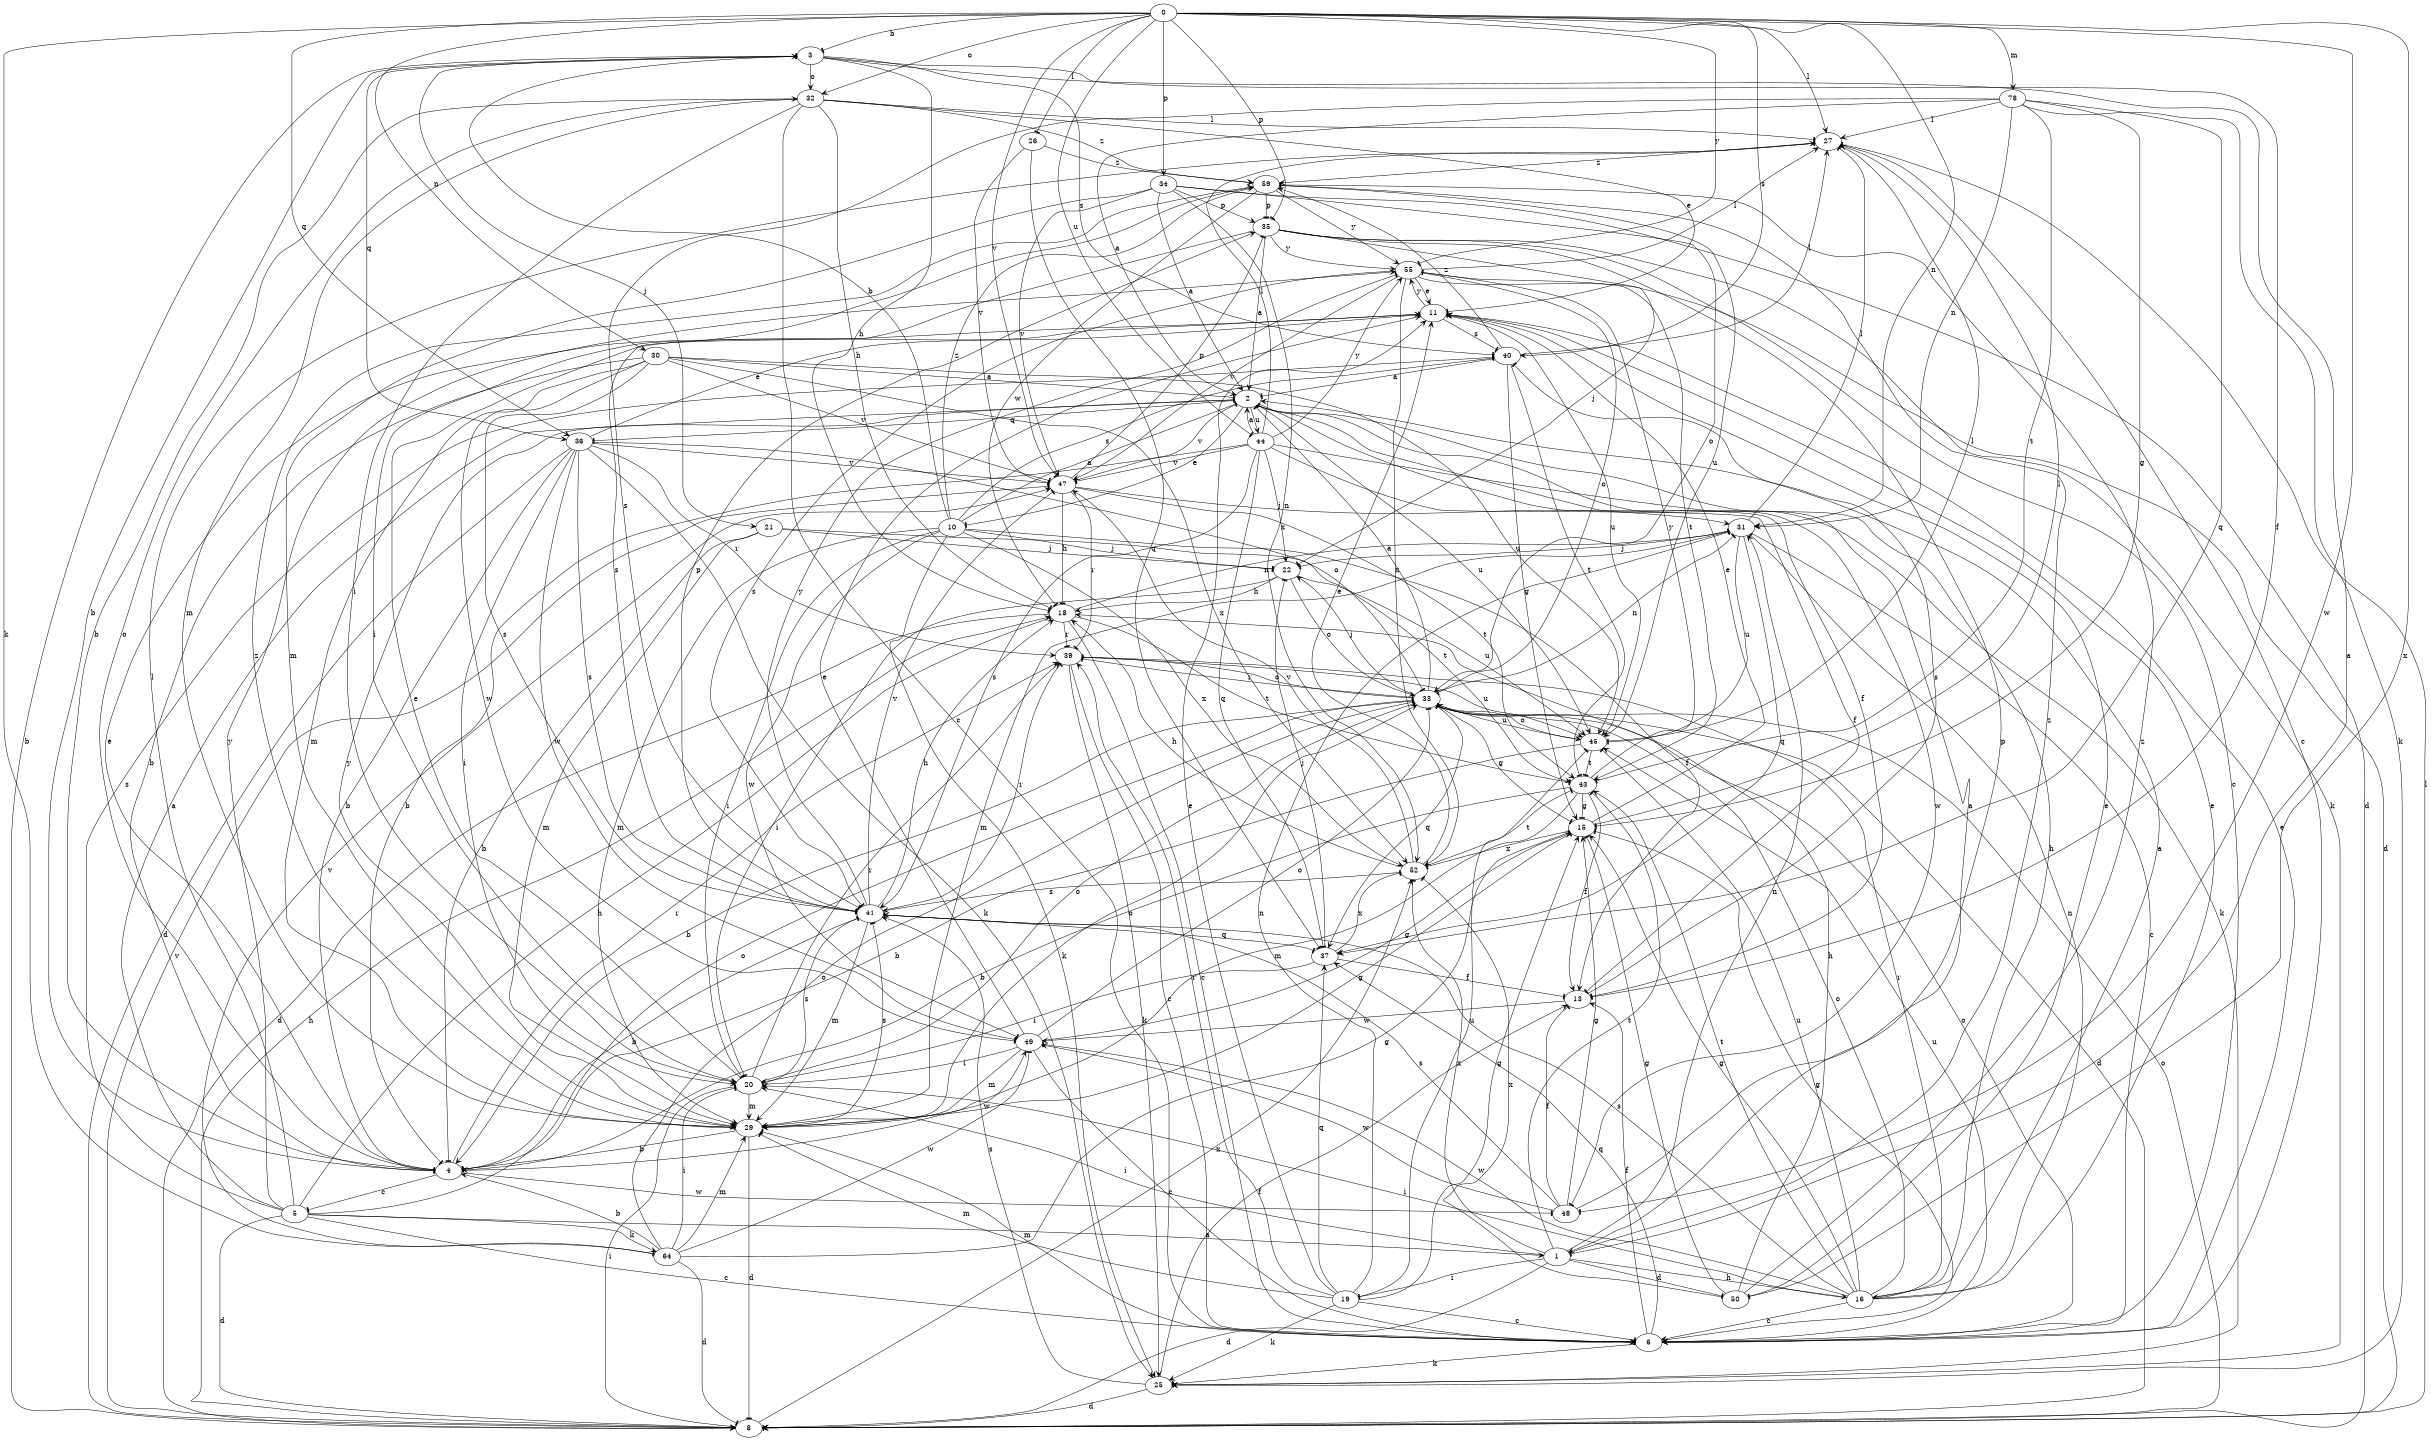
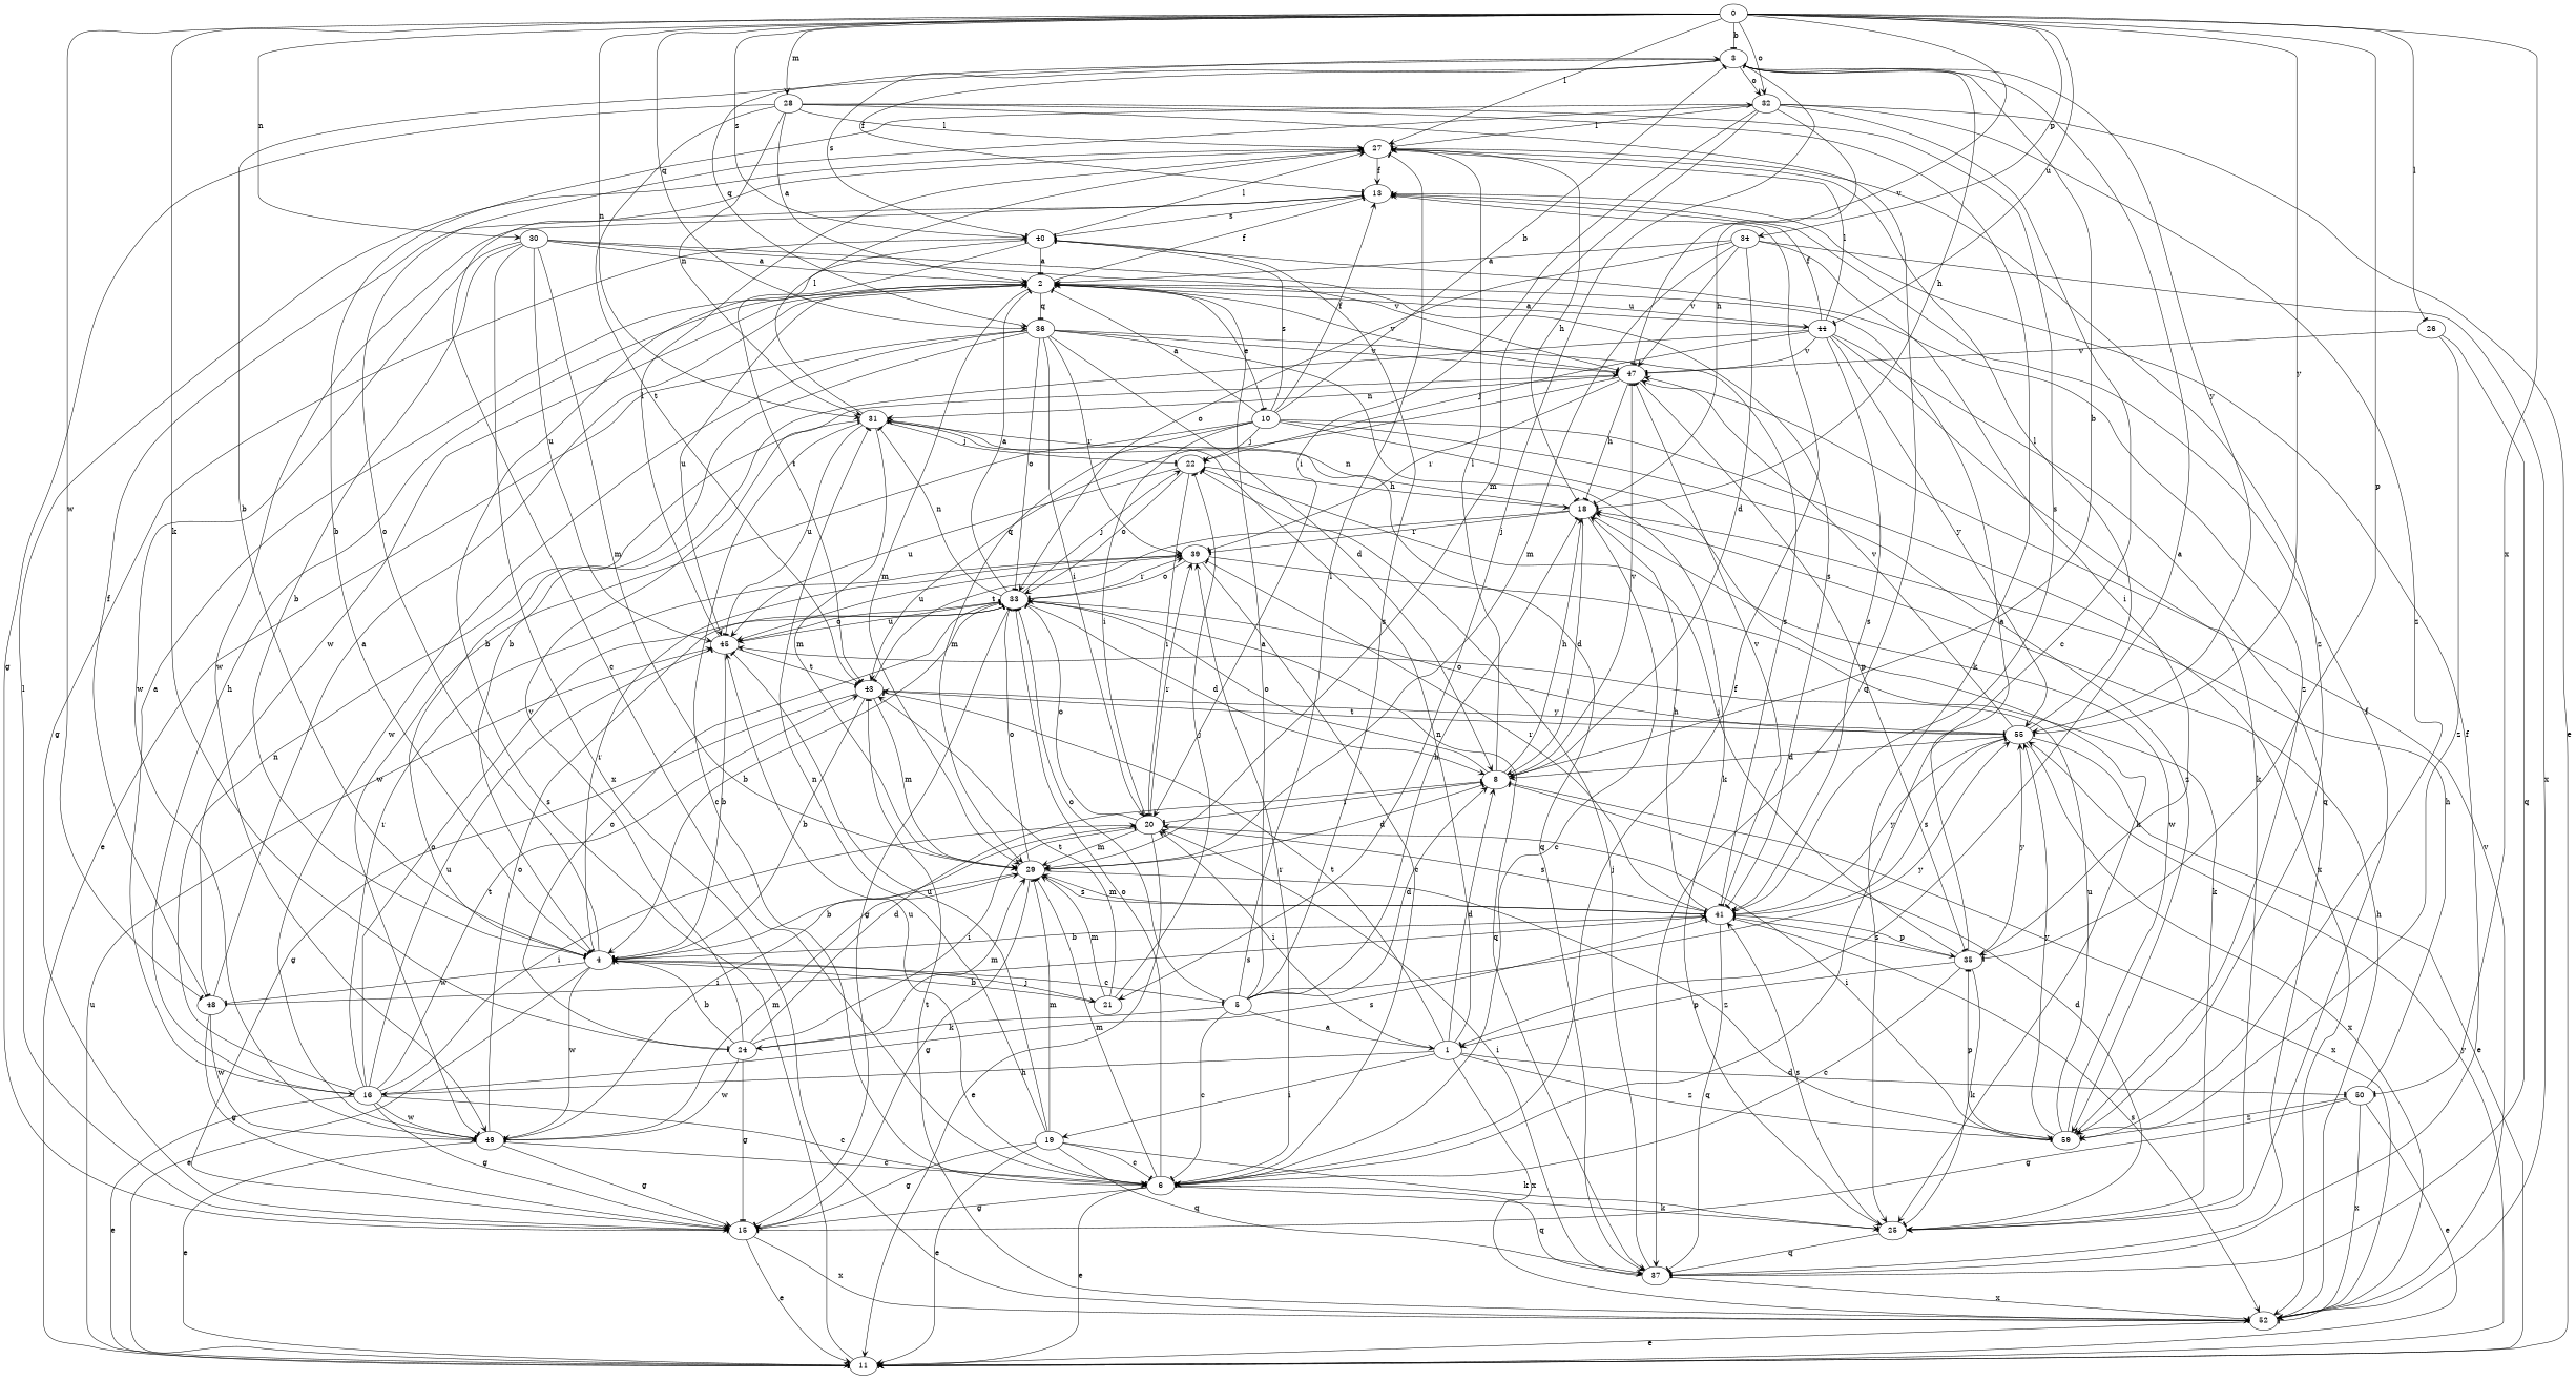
  strict digraph {
    edge [arrowhead=vee]
    0
    3
-   24 [label=64]
+   24
    26
    27
-   28 [label=78]
+   28
    30
    31
    32
    34
    35
    36
    40
    44
    47
    48
    50
    55
    1
    13
    18
    21
    8
    20
    29
    4
    49
    33
    15
    59
    37
    6
    43
    2
    25
    41
    52
    45
    22
    11
    39
    16
    19
    10
    5
    0 -> 3 [arrowhead=tee label=b]
    0 -> 24 [arrowhead=tee label=k]
    0 -> 26 [arrowhead=tee label=l]
    0 -> 27 [label=l]
    0 -> 28 [label=m]
    0 -> 30 [label=n]
    0 -> 31 [label=n]
    0 -> 32 [label=o]
    0 -> 34 [label=p]
    0 -> 35 [arrowhead=tee label=p]
    0 -> 36 [label=q]
    0 -> 40 [label=s]
    0 -> 44 [arrowhead=tee label=u]
    0 -> 47 [arrowhead=tee label=v]
    0 -> 48 [arrowhead=tee label=w]
    0 -> 50 [arrowhead=tee label=x]
    0 -> 55 [arrowhead=tee label=y]
    3 -> 32 [label=o]
    3 -> 36 [label=q]
    3 -> 40 [arrowhead=tee label=s]
+   3 -> 55 [label=y]
    3 -> 1 [arrowhead=tee label=a]
    3 -> 13 [arrowhead=tee label=f]
    3 -> 18 [arrowhead=tee label=h]
    3 -> 21 [label=j]
    24 -> 47 [label=v]
    24 -> 8 [arrowhead=tee label=d]
    24 -> 20 [arrowhead=tee label=i]
    24 -> 29 [label=m]
    24 -> 4 [label=b]
    24 -> 49 [arrowhead=tee label=w]
    24 -> 33 [arrowhead=tee label=o]
    24 -> 15 [arrowhead=tee label=g]
    26 -> 47 [arrowhead=tee label=v]
    26 -> 59 [label=z]
    26 -> 37 [arrowhead=tee label=q]
+   27 -> 18 [arrowhead=tee label=h]
    27 -> 59 [label=z]
    27 -> 6 [label=c]
    28 -> 27 [label=l]
    28 -> 31 [label=n]
    28 -> 15 [arrowhead=tee label=g]
    28 -> 37 [label=q]
    28 -> 43 [arrowhead=tee label=t]
    28 -> 2 [label=a]
    28 -> 25 [label=k]
    28 -> 41 [arrowhead=tee label=s]
    30 -> 47 [arrowhead=tee label=v]
    30 -> 29 [arrowhead=tee label=m]
    30 -> 4 [arrowhead=tee label=b]
    30 -> 49 [arrowhead=tee label=w]
    30 -> 2 [arrowhead=tee label=a]
    30 -> 41 [arrowhead=tee label=s]
    30 -> 52 [label=x]
    30 -> 45 [label=u]
    31 -> 27 [arrowhead=tee label=l]
    31 -> 29 [label=m]
    31 -> 37 [label=q]
    31 -> 6 [label=c]
    31 -> 45 [arrowhead=tee label=u]
    31 -> 22 [arrowhead=tee label=j]
    32 -> 27 [arrowhead=tee label=l]
    32 -> 18 [arrowhead=tee label=h]
    32 -> 20 [label=i]
    32 -> 29 [label=m]
    32 -> 4 [arrowhead=tee label=b]
    32 -> 59 [label=z]
    32 -> 6 [label=c]
    32 -> 11 [arrowhead=tee label=e]
-   34 -> 35 [label=p]
+   34 -> 35 [label=i]
    34 -> 47 [label=v]
    34 -> 8 [label=d]
    34 -> 29 [label=m]
    34 -> 33 [label=o]
    34 -> 2 [label=a]
    34 -> 52 [label=x]
    35 -> 55 [label=y]
    35 -> 1 [label=p]
    35 -> 6 [label=c]
    35 -> 2 [label=a]
    35 -> 25 [arrowhead=tee label=k]
    35 -> 41 [arrowhead=tee label=s]
    35 -> 22 [arrowhead=tee label=j]
    36 -> 47 [arrowhead=tee label=v]
    36 -> 8 [label=d]
    36 -> 20 [label=i]
    36 -> 4 [arrowhead=tee label=b]
    36 -> 49 [arrowhead=tee label=w]
    36 -> 33 [arrowhead=tee label=o]
    36 -> 25 [label=k]
    36 -> 41 [arrowhead=tee label=s]
    36 -> 11 [arrowhead=tee label=e]
    36 -> 39 [label=r]
    40 -> 27 [label=l]
    40 -> 15 [label=g]
    40 -> 59 [label=z]
    40 -> 43 [arrowhead=tee label=t]
    40 -> 2 [arrowhead=tee label=a]
    44 -> 27 [label=l]
    44 -> 47 [arrowhead=tee label=v]
    44 -> 55 [label=y]
    44 -> 13 [arrowhead=tee label=f]
    44 -> 4 [arrowhead=tee label=b]
    44 -> 37 [arrowhead=tee label=q]
    44 -> 2 [label=a]
    44 -> 25 [label=k]
    44 -> 41 [label=s]
    44 -> 22 [label=j]
    47 -> 31 [label=n]
    47 -> 35 [arrowhead=tee label=p]
    47 -> 18 [arrowhead=tee label=h]
-   47 -> 43 [label=t]
+   47 -> 43 [label=q]
    47 -> 39 [arrowhead=tee label=r]
    48 -> 13 [arrowhead=tee label=f]
    48 -> 49 [label=w]
    48 -> 15 [label=g]
    48 -> 2 [arrowhead=tee label=a]
    48 -> 41 [label=s]
    50 -> 18 [label=h]
    50 -> 15 [arrowhead=tee label=g]
    50 -> 59 [arrowhead=tee label=z]
    50 -> 52 [arrowhead=tee label=x]
    50 -> 11 [label=e]
    55 -> 27 [label=l]
    55 -> 47 [label=v]
    55 -> 8 [label=d]
    55 -> 33 [arrowhead=tee label=o]
    55 -> 43 [label=t]
    55 -> 41 [arrowhead=tee label=s]
    55 -> 52 [label=x]
    55 -> 11 [label=e]
    1 -> 31 [label=n]
    1 -> 50 [arrowhead=tee label=d]
    1 -> 8 [label=d]
    1 -> 20 [label=i]
    1 -> 59 [arrowhead=tee label=z]
    1 -> 43 [arrowhead=tee label=t]
    1 -> 52 [arrowhead=tee label=x]
    1 -> 16 [label=h]
-   1 -> 19 [arrowhead=tee label=i]
+   1 -> 19 [label=i]
    13 -> 40 [arrowhead=tee label=s]
    13 -> 49 [label=w]
    18 -> 31 [arrowhead=tee label=n]
    18 -> 8 [label=d]
    18 -> 6 [arrowhead=tee label=c]
    18 -> 43 [arrowhead=tee label=t]
    18 -> 39 [arrowhead=tee label=r]
    21 -> 29 [label=m]
    21 -> 4 [arrowhead=tee label=b]
    21 -> 43 [label=t]
    21 -> 22 [arrowhead=tee label=j]
    8 -> 3 [arrowhead=tee label=b]
    8 -> 27 [arrowhead=tee label=l]
    8 -> 47 [arrowhead=tee label=v]
    8 -> 18 [label=h]
    8 -> 20 [arrowhead=tee label=i]
-   8 -> 33 [arrowhead=tee label=o]
+   8 -> 33 [label=o]
    8 -> 52 [label=x]
    20 -> 29 [label=m]
    20 -> 33 [arrowhead=tee label=o]
    20 -> 41 [arrowhead=tee label=s]
    20 -> 11 [label=e]
    20 -> 39 [label=r]
    29 -> 8 [arrowhead=tee label=d]
    29 -> 4 [arrowhead=tee label=b]
-   29 -> 33 [label=o]
+   29 -> 33 [arrowhead=tee label=o]
    29 -> 15 [arrowhead=tee label=g]
    29 -> 59 [label=z]
    29 -> 41 [arrowhead=tee label=s]
    4 -> 3 [label=b]
    4 -> 32 [label=o]
    4 -> 48 [arrowhead=tee label=w]
+   4 -> 21 [label=j]
    4 -> 49 [label=w]
    4 -> 11 [arrowhead=tee label=e]
    4 -> 39 [label=r]
    4 -> 5 [arrowhead=tee label=c]
-   49 -> 20 [arrowhead=tee label=i]
+   20 -> 49 [arrowhead=tee label=i]
    49 -> 29 [label=m]
    49 -> 33 [arrowhead=tee label=o]
    49 -> 15 [label=g]
    49 -> 6 [arrowhead=tee label=c]
    49 -> 11 [label=e]
    33 -> 31 [arrowhead=tee label=n]
    33 -> 8 [label=d]
    33 -> 4 [label=b]
    33 -> 15 [arrowhead=tee label=g]
    33 -> 37 [label=q]
    33 -> 2 [arrowhead=tee label=a]
    33 -> 45 [label=u]
    33 -> 22 [label=j]
-   33 -> 39 [arrowhead=tee label=r]
+   33 -> 39 [label=r]
    15 -> 27 [label=l]
-   15 -> 52 [arrowhead=tee label=x]
+   15 -> 52 [label=x]
    15 -> 11 [label=e]
    59 -> 35 [arrowhead=tee label=p]
    59 -> 55 [label=y]
    59 -> 18 [arrowhead=tee label=w]
    59 -> 20 [label=i]
    59 -> 45 [label=u]
    37 -> 13 [arrowhead=tee label=f]
    37 -> 20 [label=i]
    37 -> 52 [arrowhead=tee label=x]
    37 -> 22 [arrowhead=tee label=j]
    6 -> 13 [label=f]
    6 -> 29 [arrowhead=tee label=m]
    6 -> 33 [arrowhead=tee label=o]
    6 -> 15 [arrowhead=tee label=g]
    6 -> 37 [label=q]
    6 -> 25 [arrowhead=tee label=k]
    6 -> 45 [label=u]
    6 -> 11 [label=e]
-   19 -> 39 [label=r]
+   6 -> 39 [label=r]
    43 -> 55 [arrowhead=tee label=y]
-   43 -> 13 [label=f]
+   27 -> 13 [label=f]
    43 -> 29 [label=m]
    43 -> 4 [label=b]
    43 -> 15 [arrowhead=tee label=g]
    2 -> 36 [arrowhead=tee label=q]
    2 -> 44 [label=u]
    2 -> 47 [arrowhead=tee label=v]
    2 -> 48 [arrowhead=tee label=w]
    2 -> 13 [arrowhead=tee label=f]
-   2 -> 29 [label=y]
+   2 -> 29 [label=m]
    2 -> 45 [label=u]
    2 -> 16 [label=h]
    2 -> 10 [arrowhead=tee label=e]
    25 -> 13 [label=f]
    25 -> 8 [arrowhead=tee label=d]
+   25 -> 37 [arrowhead=tee label=q]
    25 -> 41 [label=s]
    41 -> 35 [label=p]
    41 -> 47 [arrowhead=tee label=v]
    41 -> 55 [arrowhead=tee label=y]
    41 -> 18 [label=h]
    41 -> 29 [label=m]
    41 -> 4 [arrowhead=tee label=b]
    41 -> 37 [arrowhead=tee label=q]
    41 -> 39 [arrowhead=tee label=r]
    52 -> 47 [label=v]
    52 -> 18 [label=h]
    52 -> 43 [arrowhead=tee label=t]
-   52 -> 41 [label=s]
+   41 -> 52 [label=s]
    52 -> 11 [label=e]
    45 -> 27 [arrowhead=tee label=l]
    45 -> 4 [arrowhead=tee label=b]
-   45 -> 33 [label=o]
+   45 -> 33 [arrowhead=tee label=o]
    45 -> 43 [arrowhead=tee label=t]
    22 -> 18 [label=h]
    22 -> 20 [arrowhead=tee label=i]
    22 -> 33 [label=o]
    22 -> 45 [label=u]
    11 -> 40 [arrowhead=tee label=s]
    11 -> 55 [label=y]
    11 -> 45 [label=u]
    39 -> 33 [arrowhead=tee label=o]
    39 -> 6 [label=c]
    39 -> 25 [label=k]
    39 -> 45 [label=u]
    16 -> 31 [arrowhead=tee label=n]
    16 -> 20 [label=i]
    16 -> 49 [arrowhead=tee label=w]
    16 -> 33 [arrowhead=tee label=o]
    16 -> 15 [label=g]
    16 -> 6 [label=c]
    16 -> 43 [label=t]
    16 -> 2 [label=a]
    16 -> 41 [arrowhead=tee label=s]
    16 -> 45 [arrowhead=tee label=u]
    16 -> 11 [arrowhead=tee label=e]
    16 -> 39 [arrowhead=tee label=r]
    19 -> 31 [arrowhead=tee label=n]
    19 -> 29 [arrowhead=tee label=m]
    19 -> 15 [label=g]
    19 -> 37 [label=q]
    19 -> 6 [arrowhead=tee label=c]
    19 -> 25 [label=k]
    19 -> 45 [arrowhead=tee label=u]
    19 -> 11 [label=e]
    10 -> 3 [arrowhead=tee label=b]
    10 -> 40 [arrowhead=tee label=s]
    10 -> 13 [label=f]
    10 -> 20 [arrowhead=tee label=i]
    10 -> 29 [label=m]
    10 -> 49 [arrowhead=tee label=w]
    10 -> 59 [label=z]
    10 -> 2 [arrowhead=tee label=a]
    10 -> 25 [label=k]
    10 -> 52 [label=x]
    10 -> 22 [arrowhead=tee label=j]
    5 -> 24 [label=k]
    5 -> 27 [arrowhead=tee label=l]
    5 -> 40 [arrowhead=tee label=s]
    5 -> 55 [label=y]
    5 -> 1 [label=a]
    5 -> 18 [arrowhead=tee label=h]
    5 -> 8 [label=d]
    5 -> 33 [arrowhead=tee label=o]
    5 -> 6 [arrowhead=tee label=c]
    5 -> 2 [arrowhead=tee label=a]
  }
